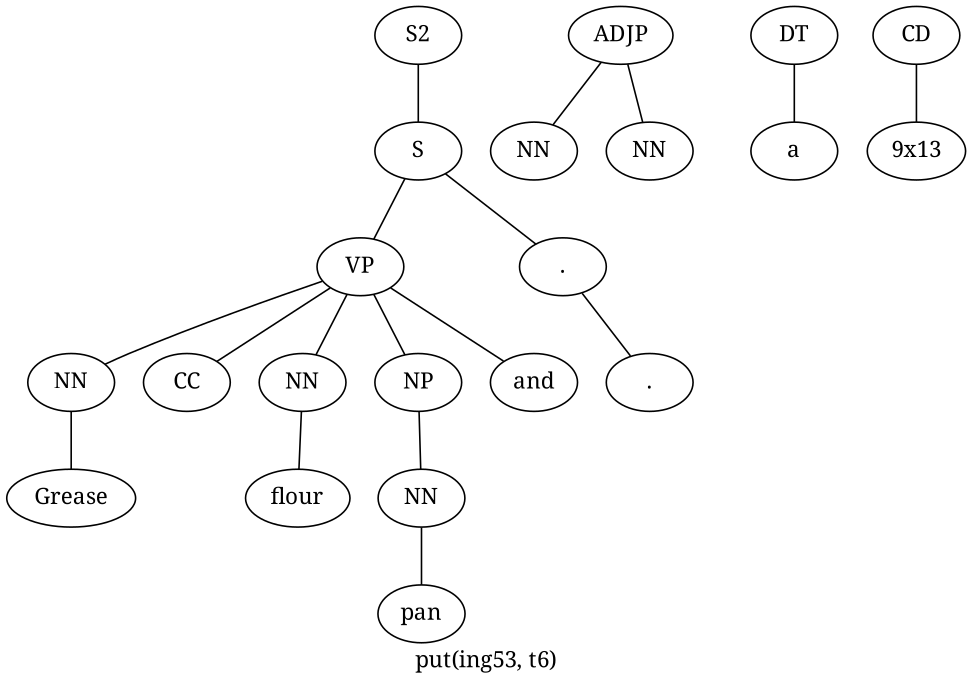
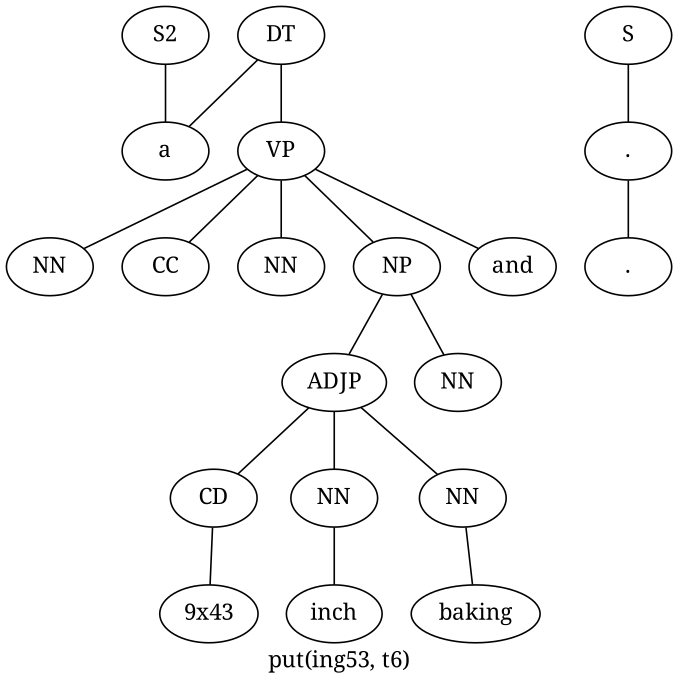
  graph {
    fontname="Noto Serif"
    label="put(ing53, t6)"
    node [fontname="Noto Serif"]
    edge [fontname="Noto Serif"]
    n1 [label=S2]
    n2 [label=S]
    n3 [label=VP]
    n4 [label="."]
    n5 [label=NN]
    n6 [label=CC]
    n7 [label=NN]
    n8 [label=NP]
    n9 [label=and]
    n10 [label="."]
-   n11 [label=Grease]
-   n12 [label=flour]
    n13 [label=ADJP]
    n14 [label=NN]
    n15 [label=DT]
    n16 [label=a]
    n17 [label=CD]
    n18 [label=NN]
    n19 [label=NN]
-   n20 [label=pan]
-   n21 [label="9x13"]
-   n1 -- n2
-   n2 -- n3
+   n21 [label="9x43"]
+   n22 [label=inch]
+   n23 [label=baking]
+   n1 -- n16
+   n15 -- n3
    n2 -- n4
    n3 -- n5
    n3 -- n6
    n3 -- n7
    n3 -- n8
    n3 -- n9
    n4 -- n10
-   n5 -- n11
-   n7 -- n12
+   n8 -- n13
    n8 -- n14
+   n13 -- n17
    n13 -- n18
    n13 -- n19
-   n14 -- n20
    n15 -- n16
    n17 -- n21
+   n18 -- n22
+   n19 -- n23
  }
